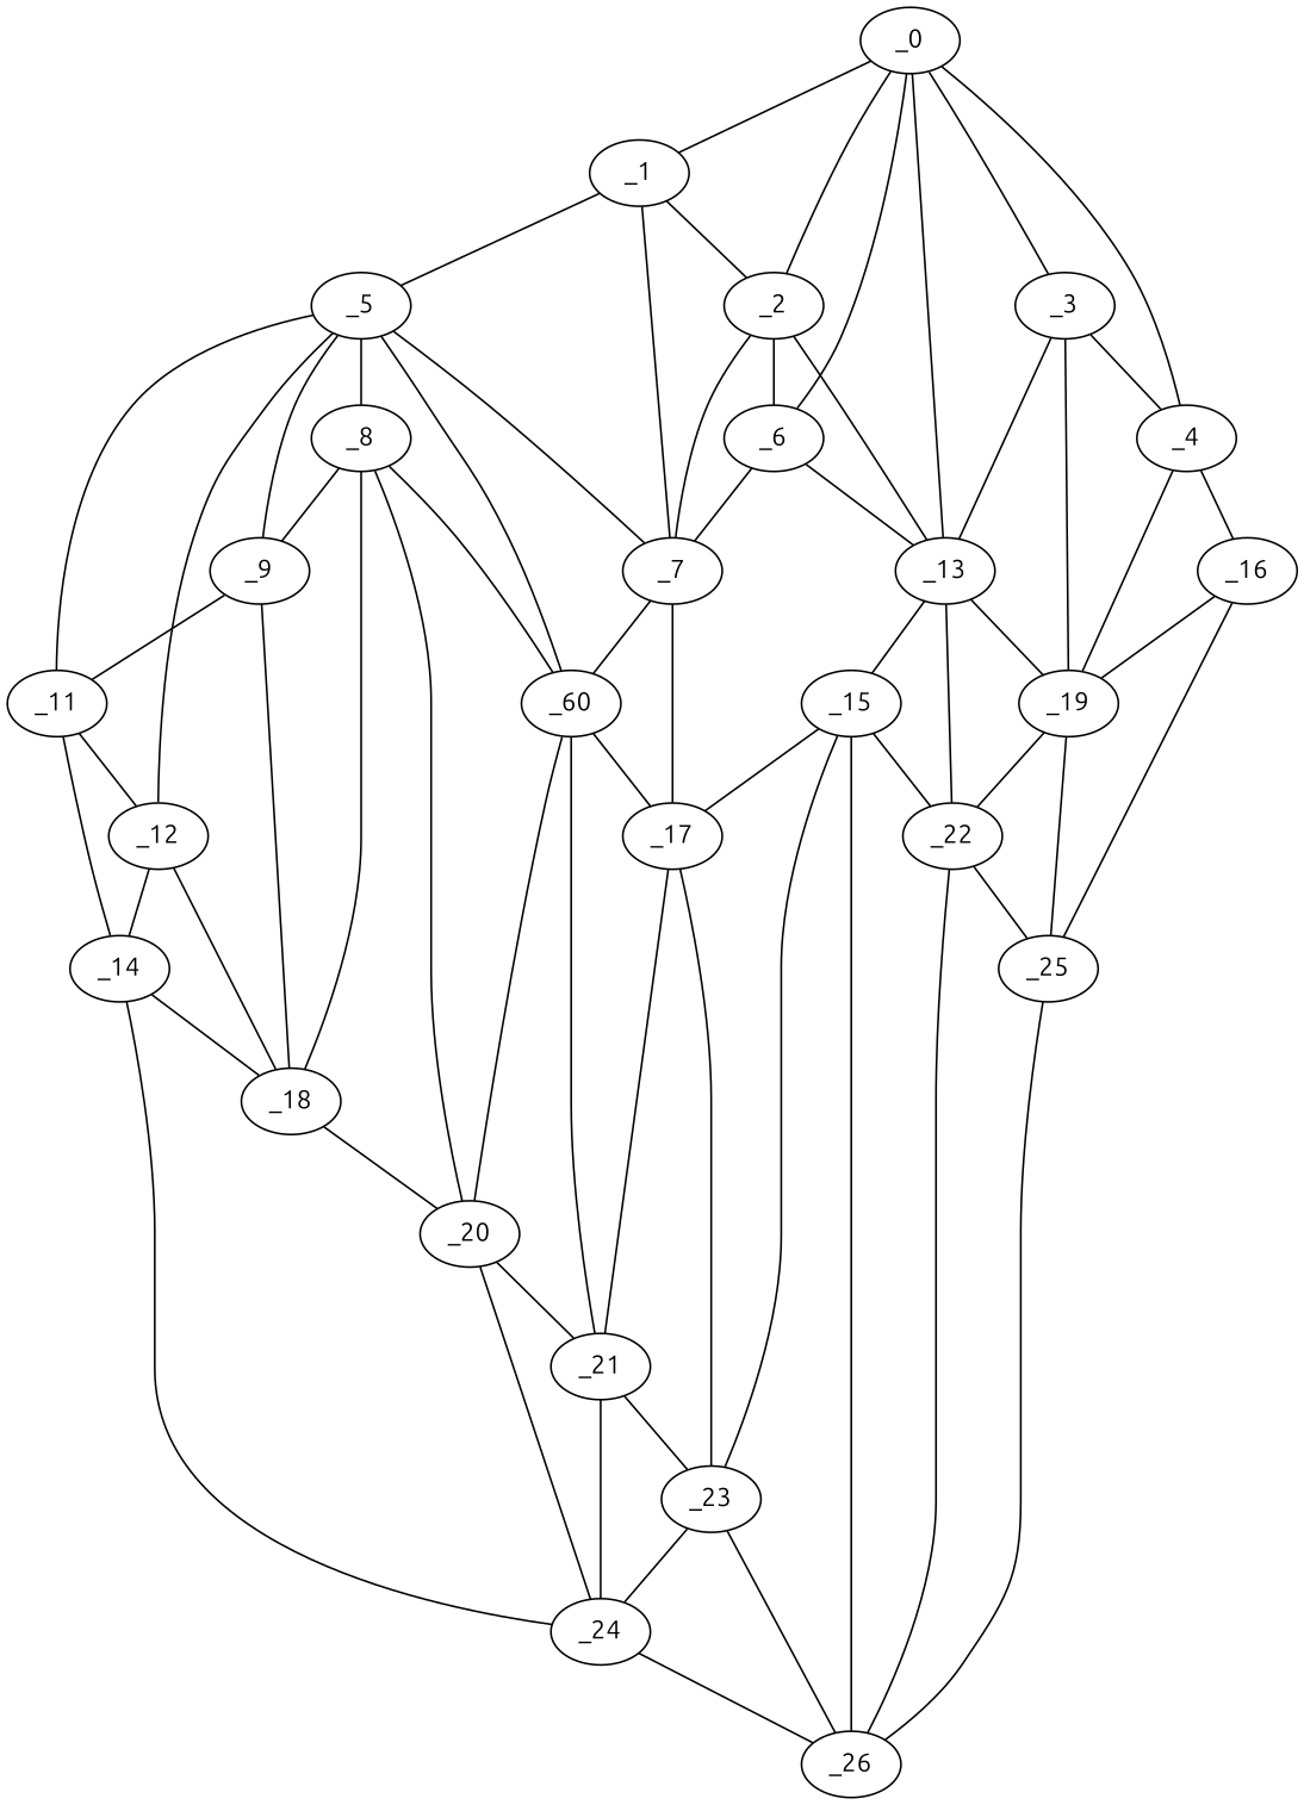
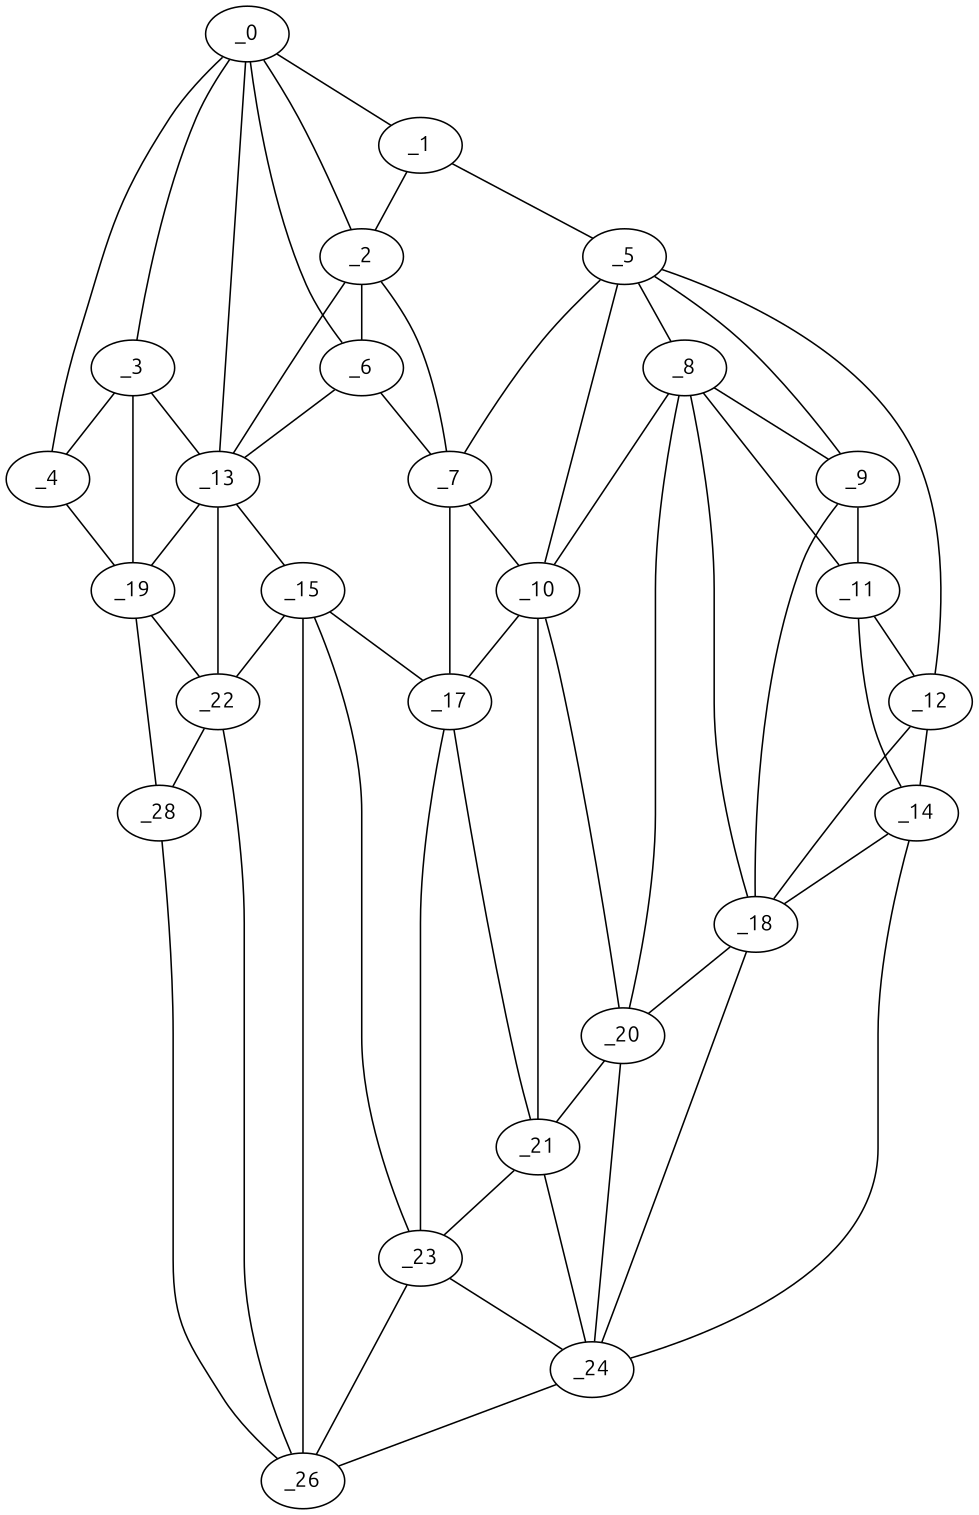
  graph {
    fontname=Ubuntu
    node [fontname=Ubuntu x=89 y=112]
    edge [fontname=Ubuntu valence=2]
    _0 [x=40 y=42]
    _1 [x=40 y=62]
    _2 [x=44 y=61]
    _3 [x=46 y=34]
    _4 [x=49 y=8]
    _6 [x=53 y=60]
    _13 [x=62 y=56]
    _5 [x=51 y=100]
    _7 [x=55 y=80]
    _19 [x=83 y=32]
-   _16 [x=78 y=7]
    _15 [x=76 y=64]
    _22 [y=47]
    _8 [x=57 y=99]
    _9 [x=57 y=105]
-   _10 [x=58 y=86 label=_60]
+   _10 [x=58 y=86]
    _11 [x=58]
    _12 [x=61 y=125]
    _17 [x=81 y=73]
-   _25 [x=90 y=40]
+   _25 [x=90 y=40 label=_28]
    _23 [y=68]
    _26 [x=90 y=52]
    _18 [x=81]
    _20 [x=86 y=95]
    _21 [x=88 y=89]
    _14 [x=74 y=119]
    _24 [y=106]
    _0 -- _1 [valence=1]
    _0 -- _2
    _0 -- _3
    _0 -- _4 [valence=1]
    _0 -- _6 [valence=1]
    _0 -- _13
    _1 -- _2 [valence=1]
    _1 -- _5 [valence=1]
-   _1 -- _7
    _2 -- _6
    _2 -- _13
    _2 -- _7 [valence=1]
    _3 -- _4 [valence=1]
    _3 -- _13
    _3 -- _19 [valence=1]
    _4 -- _19
-   _4 -- _16 [valence=1]
    _6 -- _13 [valence=1]
    _6 -- _7
    _13 -- _19
    _13 -- _15 [valence=1]
    _13 -- _22 [valence=1]
    _5 -- _7 [valence=1]
    _5 -- _8
    _5 -- _9
    _5 -- _10
-   _5 -- _11
+   _8 -- _11
    _5 -- _12 [valence=1]
    _7 -- _10 [valence=1]
    _7 -- _17 [valence=1]
    _19 -- _22 [valence=1]
    _19 -- _25
-   _16 -- _19
-   _16 -- _25 [valence=1]
    _15 -- _22 [valence=1]
    _15 -- _17
    _15 -- _23
    _15 -- _26
    _22 -- _25
    _22 -- _26
    _8 -- _9 [valence=1]
    _8 -- _10 [valence=1]
    _8 -- _18
    _8 -- _20 [valence=1]
    _9 -- _11
    _9 -- _18 [valence=1]
    _10 -- _17
    _10 -- _20
    _10 -- _21
    _11 -- _12
    _11 -- _14 [valence=1]
    _12 -- _18
    _12 -- _14 [valence=1]
    _17 -- _23
    _17 -- _21
    _25 -- _26 [valence=1]
    _23 -- _26 [valence=1]
    _23 -- _24
    _18 -- _20
+   _18 -- _24 [valence=1]
    _20 -- _21
    _20 -- _24
    _21 -- _23
    _21 -- _24 [valence=1]
    _14 -- _18
    _14 -- _24 [valence=1]
    _24 -- _26 [valence=1]
  }
